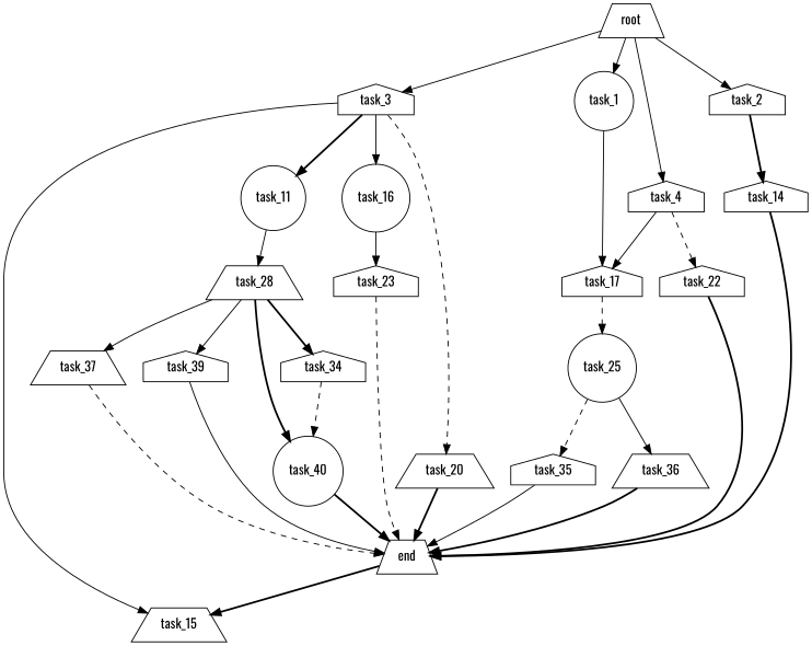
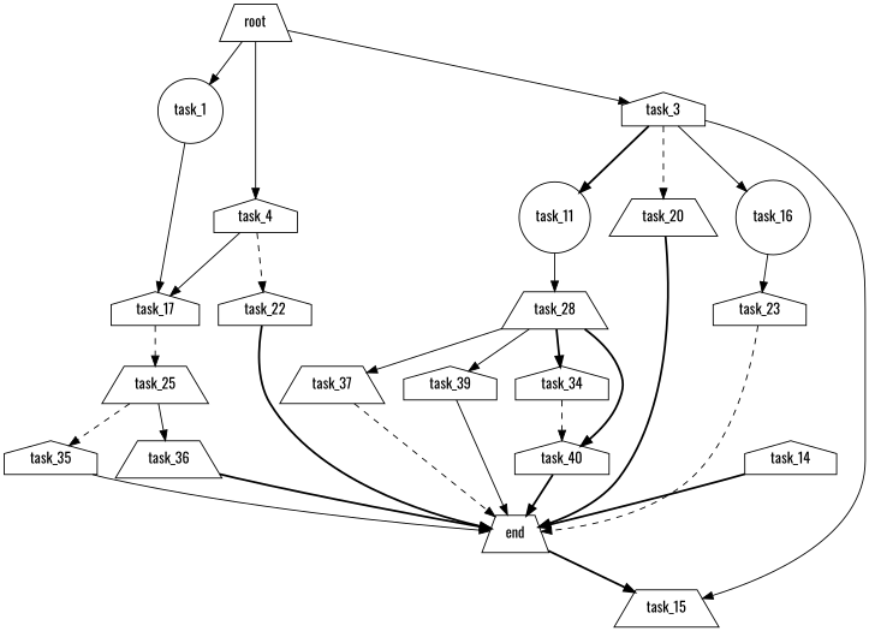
  digraph {
    fontname=Oswald
    node [fontname=Oswald shape=house]
    edge [fontname=Oswald style=solid]
    root [shape=trapezium]
    task_1 [shape=circle]
-   task_2
    task_3
    task_4
    task_17
    task_14
    task_15 [shape=trapezium]
    task_16 [shape=circle]
    task_20 [shape=trapezium]
    n11 [label=task_11 shape=circle]
    task_22
-   task_25 [shape=circle]
+   task_25 [shape=trapezium]
    end [shape=trapezium]
    task_23
    task_28 [shape=trapezium]
    task_35
    task_36 [shape=trapezium]
    task_34
    task_37 [shape=trapezium]
    task_39
-   task_40 [shape=circle]
+   task_40
    root -> task_1
-   root -> task_2
    root -> task_3
    root -> task_4
    task_1 -> task_17
-   task_2 -> task_14 [style=bold]
    task_3 -> task_15
    task_3 -> task_16
    task_3 -> task_20 [style=dashed]
    task_3 -> n11 [style=bold]
    task_4 -> task_17
    task_4 -> task_22 [style=dashed]
    task_17 -> task_25 [style=dashed]
    task_14 -> end [style=bold]
    task_16 -> task_23
    task_20 -> end [style=bold]
    n11 -> task_28
    task_22 -> end [style=bold]
    task_25 -> task_35 [style=dashed]
    task_25 -> task_36
    end -> task_15 [style=bold]
    task_23 -> end [style=dashed]
    task_28 -> task_34 [style=bold]
    task_28 -> task_37
    task_28 -> task_39
    task_28 -> task_40 [style=bold]
    task_35 -> end
    task_36 -> end [style=bold]
    task_34 -> task_40 [style=dashed]
    task_37 -> end [style=dashed]
    task_39 -> end
    task_40 -> end [style=bold]
  }
